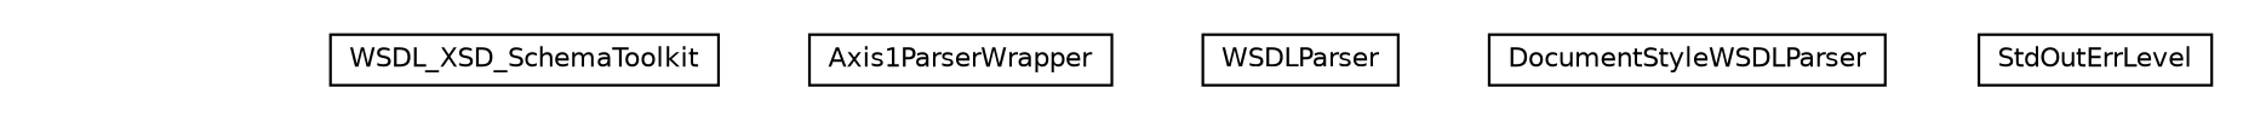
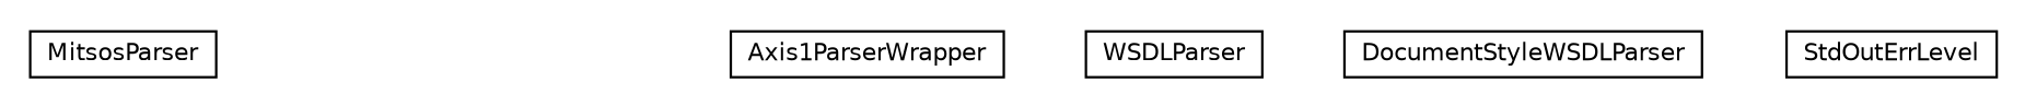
  digraph {
    nodesep=0.25
    ranksep=0.5
    node [fontcolor=black fontname=Helvetica fontsize=10.0 shape=plaintext]
-   n2 [label=<<table title="org.universAAL.ri.wsdlToolkit.parser.WSDL_XSD_SchemaToolkit" border="0" cellborder="1" cellspacing="0" cellpadding="2" port="p" href="./WSDL_XSD_SchemaToolkit.html"> 		<tr><td><table border="0" cellspacing="0" cellpadding="1"> <tr><td align="center" balign="center"> WSDL_XSD_SchemaToolkit </td></tr> 		</table></td></tr> 		</table>>]
+   n1 [label=<<table title="org.universAAL.ri.wsdlToolkit.parser.MitsosParser" border="0" cellborder="1" cellspacing="0" cellpadding="2" port="p" href="./MitsosParser.html"> 		<tr><td><table border="0" cellspacing="0" cellpadding="1"> <tr><td align="center" balign="center"> MitsosParser </td></tr> 		</table></td></tr> 		</table>>]
    n3 [label=<<table title="org.universAAL.ri.wsdlToolkit.parser.Axis1ParserWrapper" border="0" cellborder="1" cellspacing="0" cellpadding="2" port="p" href="./Axis1ParserWrapper.html"> 		<tr><td><table border="0" cellspacing="0" cellpadding="1"> <tr><td align="center" balign="center"> Axis1ParserWrapper </td></tr> 		</table></td></tr> 		</table>>]
    n4 [label=<<table title="org.universAAL.ri.wsdlToolkit.parser.WSDLParser" border="0" cellborder="1" cellspacing="0" cellpadding="2" port="p" href="./WSDLParser.html"> 		<tr><td><table border="0" cellspacing="0" cellpadding="1"> <tr><td align="center" balign="center"> WSDLParser </td></tr> 		</table></td></tr> 		</table>>]
    n5 [label=<<table title="org.universAAL.ri.wsdlToolkit.parser.DocumentStyleWSDLParser" border="0" cellborder="1" cellspacing="0" cellpadding="2" port="p" href="./DocumentStyleWSDLParser.html"> 		<tr><td><table border="0" cellspacing="0" cellpadding="1"> <tr><td align="center" balign="center"> DocumentStyleWSDLParser </td></tr> 		</table></td></tr> 		</table>>]
    n6 [label=<<table title="org.universAAL.ri.wsdlToolkit.parser.StdOutErrLevel" border="0" cellborder="1" cellspacing="0" cellpadding="2" port="p" href="./StdOutErrLevel.html"> 		<tr><td><table border="0" cellspacing="0" cellpadding="1"> <tr><td align="center" balign="center"> StdOutErrLevel </td></tr> 		</table></td></tr> 		</table>>]
  }
